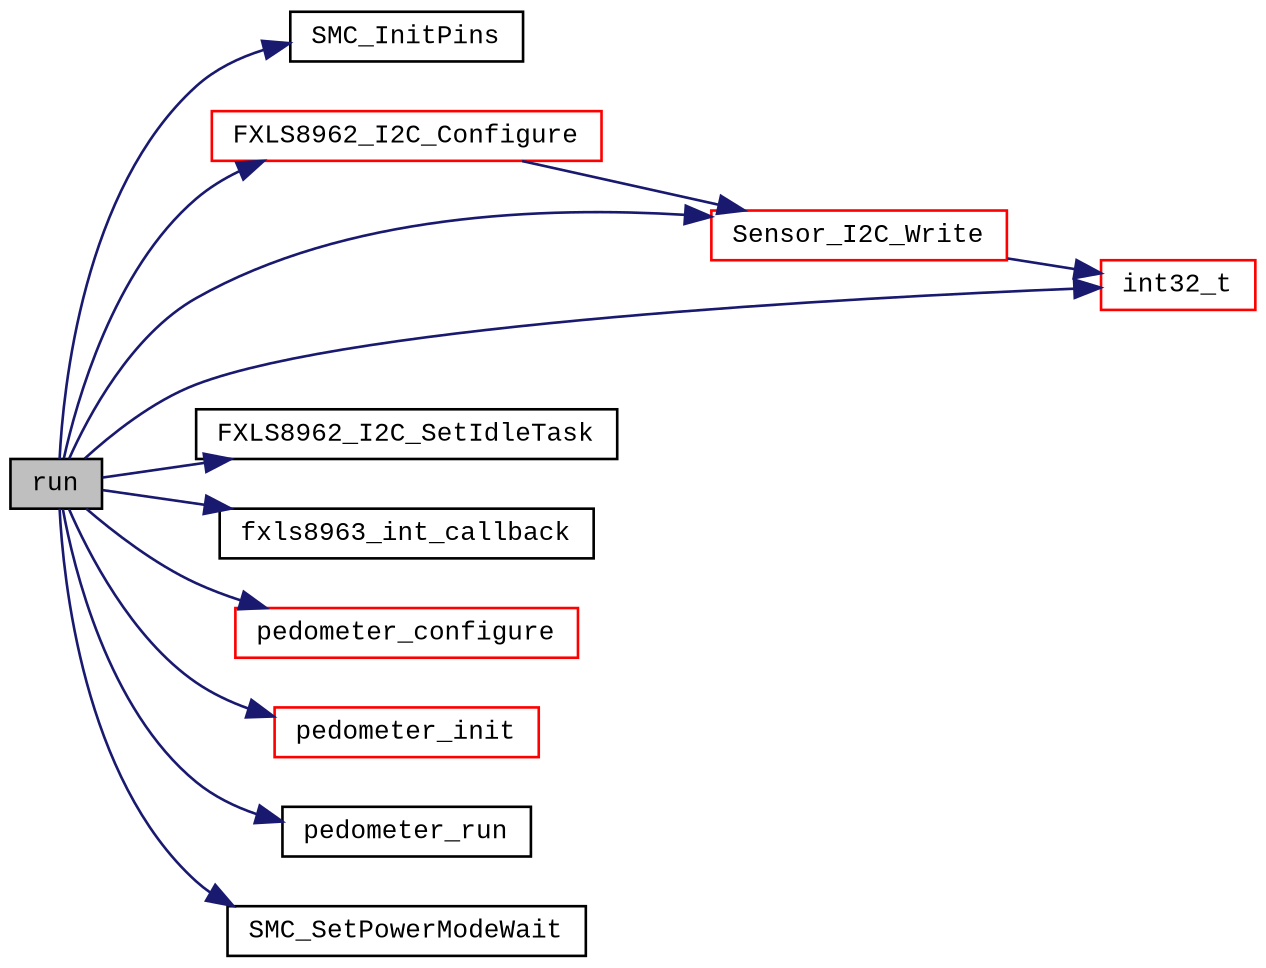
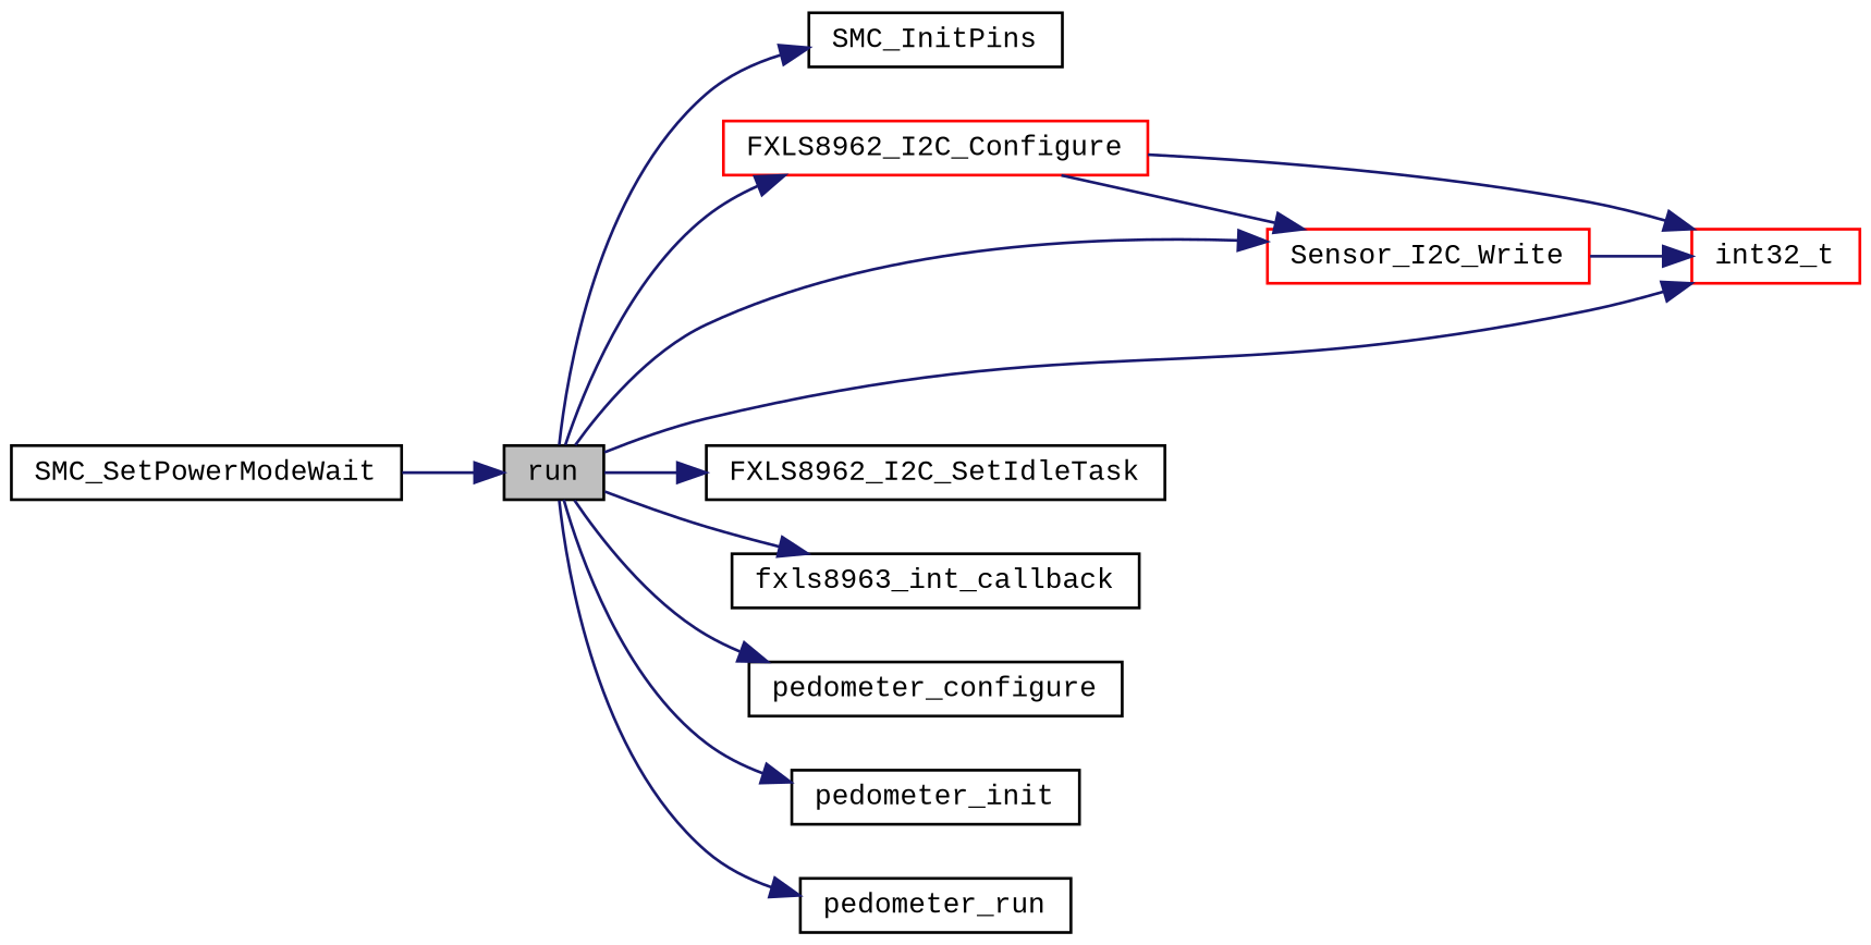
  digraph {
    fontname="Liberation Mono"
    rankdir=LR
    node [color=black fillcolor=white fontname="Liberation Mono" fontsize=10 shape=record style=filled]
    edge [color=midnightblue fontname="Liberation Mono" fontsize=10 labelfontname=Helvetica labelfontsize=10 style=solid]
    n1 [fillcolor=grey75 fontcolor=black height=0.2 label=run width=0.4]
    n2 [height=0.2 label=SMC_InitPins width=0.4]
    n3 [color=red height=0.2 label=FXLS8962_I2C_Configure width=0.4]
    n4 [color=red height=0.2 label=int32_t width=0.4]
    n5 [color=red height=0.2 label=Sensor_I2C_Write width=0.4]
    n6 [height=0.2 label=FXLS8962_I2C_SetIdleTask width=0.4]
    n7 [height=0.2 label=fxls8963_int_callback width=0.4]
-   n8 [color=red height=0.2 label=pedometer_configure width=0.4]
-   n9 [color=red height=0.2 label=pedometer_init width=0.4]
+   n8 [height=0.2 label=pedometer_configure width=0.4]
+   n9 [height=0.2 label=pedometer_init width=0.4]
    n10 [height=0.2 label=pedometer_run width=0.4]
    n11 [height=0.2 label=SMC_SetPowerModeWait width=0.4]
    n1 -> n2
    n1 -> n3
    n1 -> n4
    n1 -> n5
    n1 -> n6
    n1 -> n7
    n1 -> n8
    n1 -> n9
    n1 -> n10
-   n1 -> n11
+   n11 -> n1
+   n3 -> n4
    n3 -> n5
    n5 -> n4
  }
